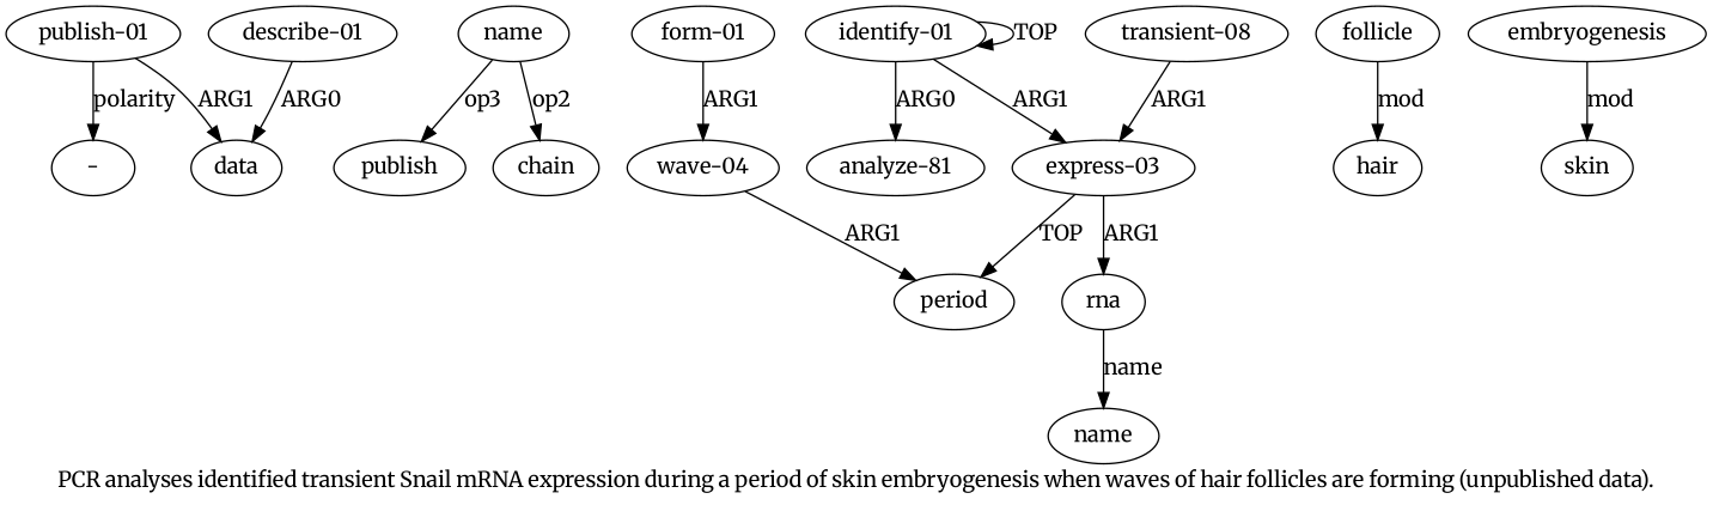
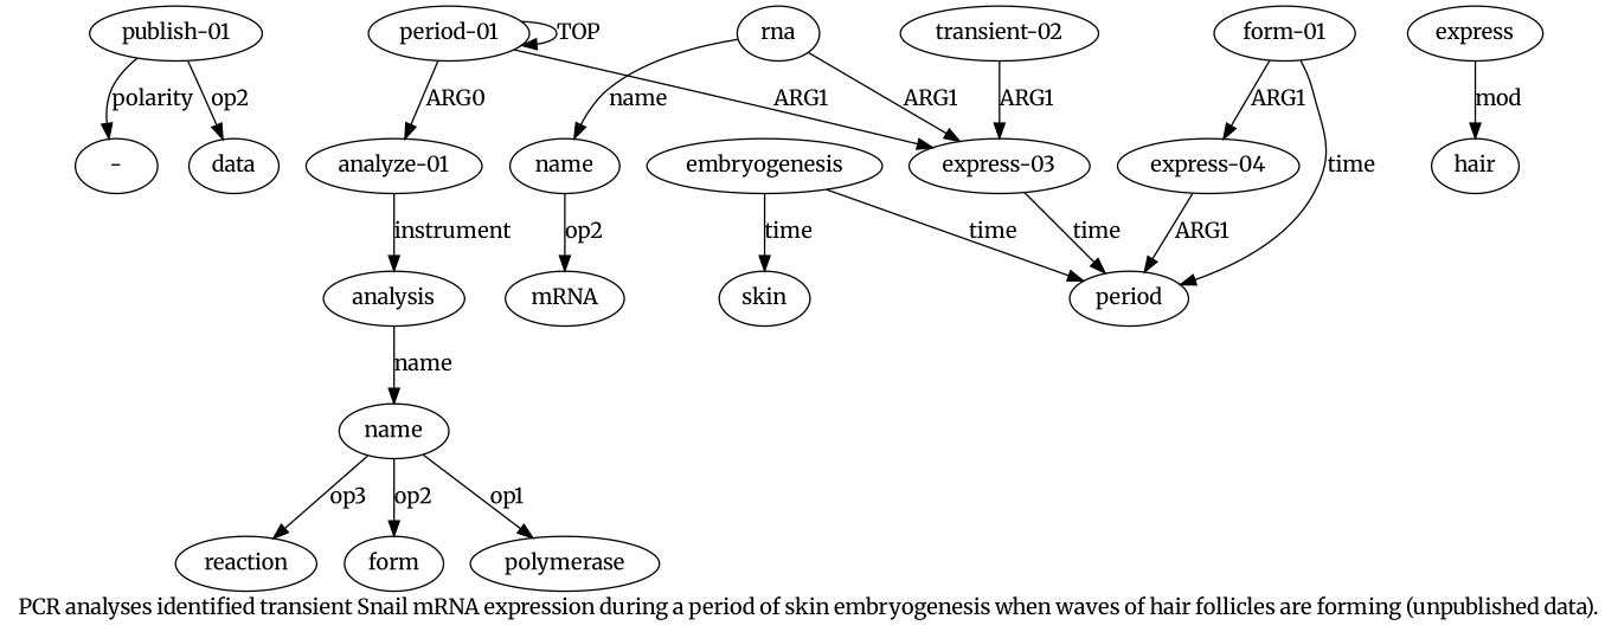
  digraph {
    fontname=Merriweather
    label="PCR analyses identified transient Snail mRNA expression during a period of skin embryogenesis when waves of hair follicles are forming (unpublished data)."
    node [color=black fontname=Merriweather gold_ind=-1 gold_label=name test_ind=-1 test_label=name]
    edge [color=black fontname=Merriweather gold_label=ARG1 test_label=ARG1]
    n1 [gold_label="-" label="-" test_label="-"]
-   n3 [gold_label=reaction label=publish test_label=reaction]
-   n4 [gold_label=chain label=chain test_label=chain]
-   n5 [gold_ind=15 gold_label="describe-01" label="describe-01" test_ind=15 test_label="describe-01"]
+   n2 [gold_label=mRNA label=mRNA test_label=mRNA]
+   n3 [gold_label=reaction label=reaction test_label=reaction]
+   n4 [gold_label=chain label=form test_label=chain]
    n6 [gold_ind=16 gold_label=data label=data test_ind=16 test_label=data]
-   n7 [gold_ind=0 gold_label="identify-01" label="identify-01" test_ind=0 test_label="identify-01"]
-   n8 [gold_ind=1 gold_label="analyze-01" label="analyze-81" test_ind=1 test_label="analyze-01"]
+   n7 [gold_ind=0 gold_label="identify-01" label="period-01" test_ind=0 test_label="identify-01"]
+   n8 [gold_ind=1 gold_label="analyze-01" label="analyze-01" test_ind=1 test_label="analyze-01"]
    n9 [gold_ind=4 gold_label="express-03" label="express-03" test_ind=4 test_label="express-03"]
+   n10 [gold_ind=2 gold_label=analysis label=analysis test_ind=2 test_label=analysis]
    n11 [gold_ind=8 gold_label=period label=period test_ind=8 test_label=period]
    n12 [gold_ind=5 gold_label=rna label=rna test_ind=5 test_label=rna]
    n13 [gold_ind=14 gold_label=hair label=hair test_ind=14 test_label=hair]
    n14 [gold_ind=17 gold_label="publish-01" label="publish-01" test_ind=17 test_label="publish-01"]
    n15 [gold_ind=11 gold_label="form-01" label="form-01" test_ind=11 test_label="form-01"]
-   n16 [gold_ind=12 gold_label="wave-04" label="wave-04" test_ind=12 test_label="wave-04"]
-   n17 [gold_ind=13 gold_label=follicle label=follicle test_ind=13 test_label=follicle]
+   n16 [gold_ind=12 gold_label="wave-04" label="express-04" test_ind=12 test_label="wave-04"]
+   n17 [gold_ind=13 gold_label=follicle label=express test_ind=13 test_label=follicle]
    n18 [gold_ind=10 gold_label=skin label=skin test_ind=10 test_label=skin]
    n19 [gold_ind=3 label=name test_ind=3]
+   n20 [gold_label=polymerase label=polymerase test_label=polymerase]
    n21 [gold_ind=6 label=name test_ind=6]
-   n22 [gold_ind=7 gold_label="transient-02" label="transient-08" test_ind=7 test_label="transient-02"]
+   n22 [gold_ind=7 gold_label="transient-02" label="transient-02" test_ind=7 test_label="transient-02"]
    n23 [gold_ind=9 gold_label=embryogenesis label=embryogenesis test_ind=9 test_label=embryogenesis]
-   n5 -> n6 [gold_label=ARG0 label=ARG0 test_label=ARG0]
    n7 -> n7 [gold_label=TOP label=TOP test_label=TOP]
    n7 -> n8 [gold_label=ARG0 label=ARG0 test_label=ARG0]
    n7 -> n9 [label=ARG1]
-   n9 -> n11 [gold_label=time label=TOP test_label=time]
-   n9 -> n12 [label=ARG1]
+   n8 -> n10 [gold_label=instrument label=instrument test_label=instrument]
+   n9 -> n11 [gold_label=time label=time test_label=time]
+   n12 -> n9 [label=ARG1]
+   n10 -> n19 [gold_label=name label=name test_label=name]
    n12 -> n21 [gold_label=name label=name test_label=name]
    n14 -> n1 [gold_label=polarity label=polarity test_label=polarity]
-   n14 -> n6 [label=ARG1]
+   n14 -> n6 [label=op2]
+   n15 -> n11 [gold_label=time label=time test_label=time]
    n15 -> n16 [label=ARG1]
    n16 -> n11 [label=ARG1]
    n17 -> n13 [gold_label=mod label=mod test_label=mod]
    n19 -> n3 [gold_label=op3 label=op3 test_label=op3]
    n19 -> n4 [gold_label=op2 label=op2 test_label=op2]
+   n19 -> n20 [gold_label=op1 label=op1 test_label=op1]
+   n21 -> n2 [gold_label=op2 label=op2 test_label=op2]
    n22 -> n9 [label=ARG1]
-   n23 -> n18 [gold_label=mod label=mod test_label=mod]
+   n23 -> n11 [gold_label=time label=time test_label=time]
+   n23 -> n18 [gold_label=mod label=time test_label=mod]
  }
